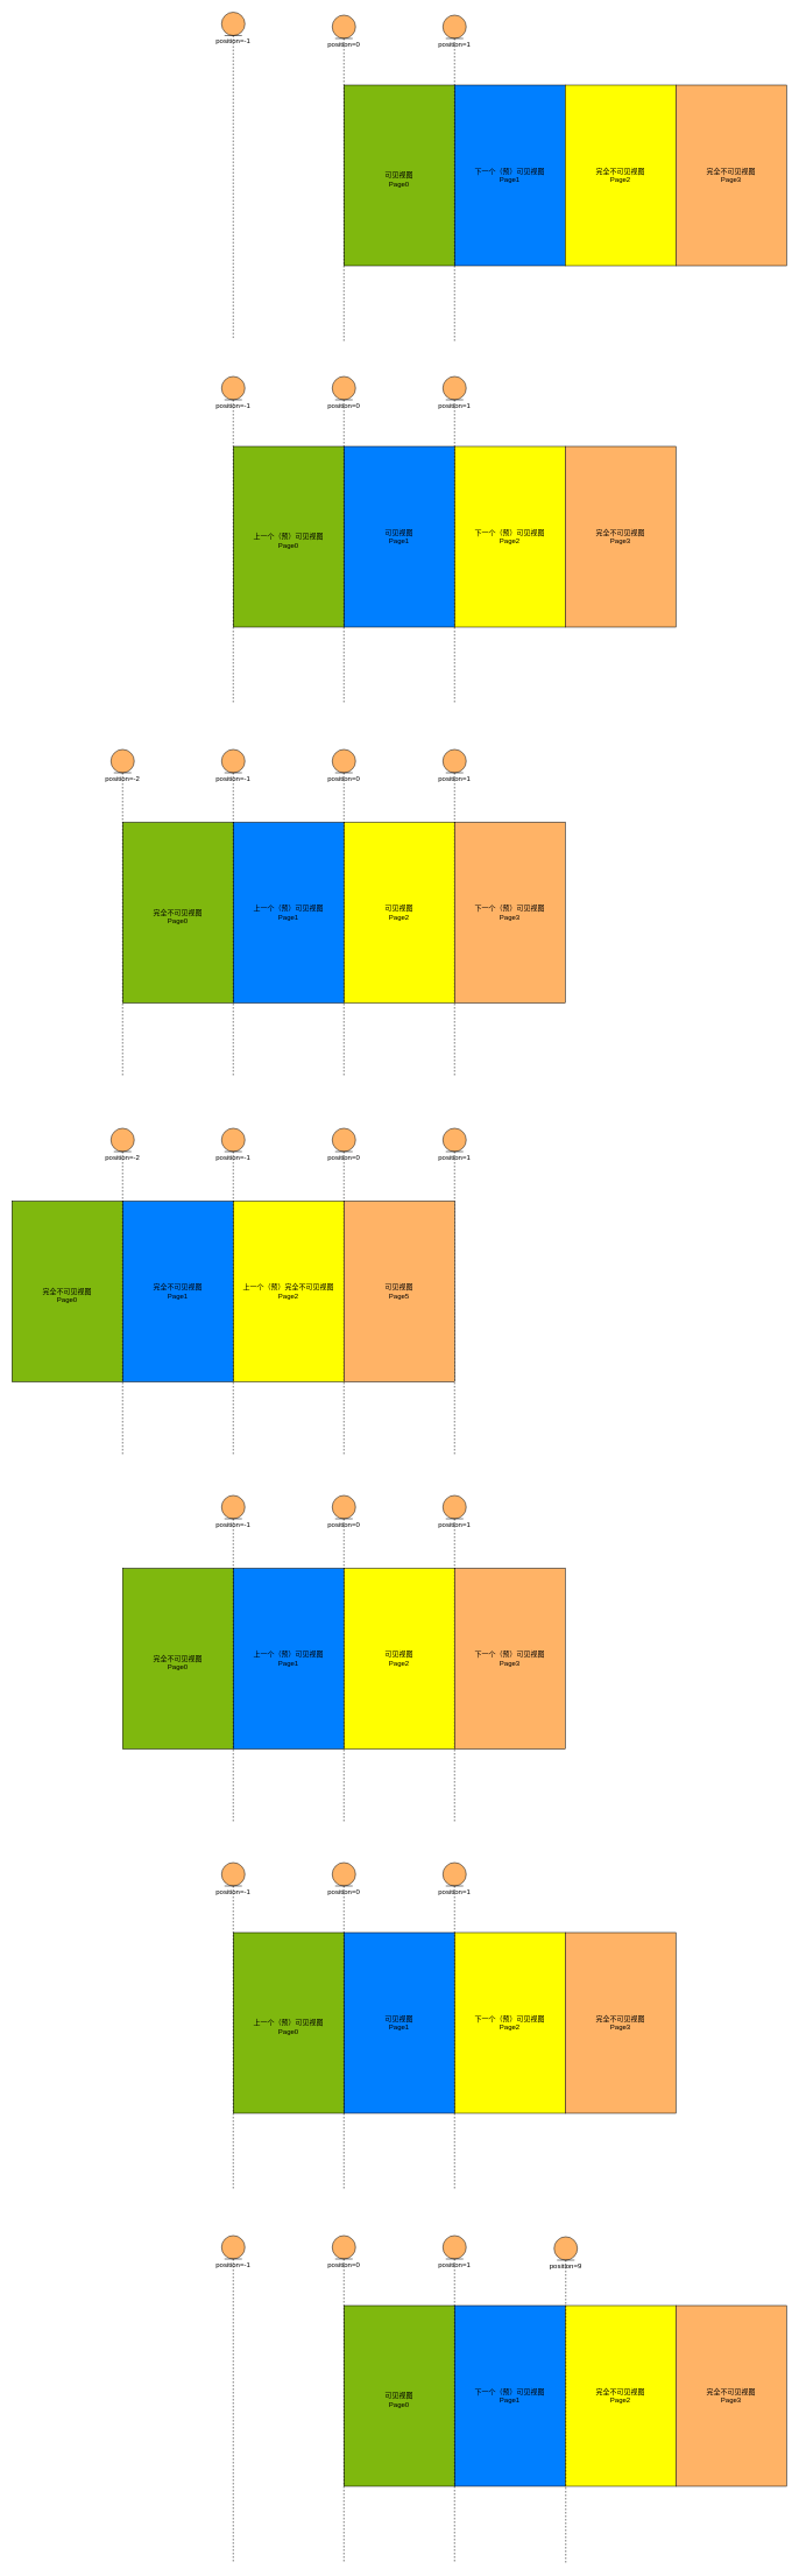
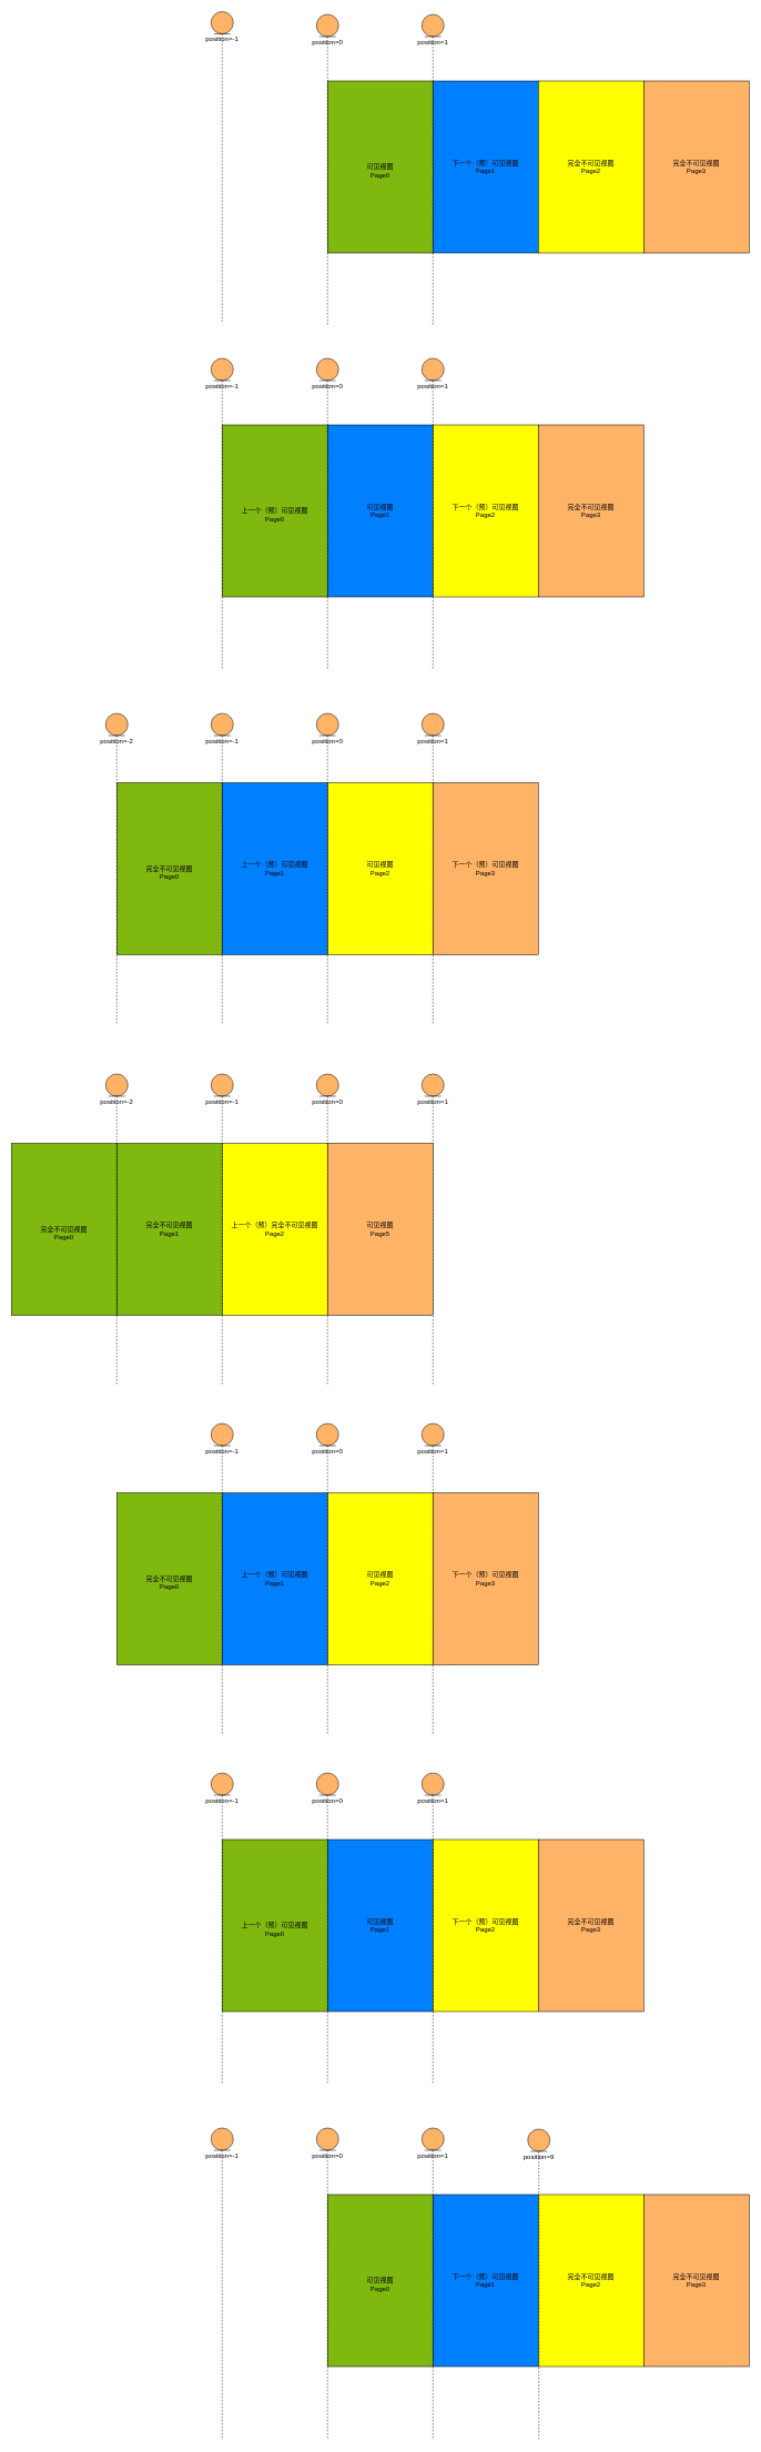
  <mxCell id="0" />
  <mxCell id="1" parent="0" />
  <mxCell id="2" value="&lt;br&gt;可见视图&lt;br&gt;Page0" style="rounded=0;whiteSpace=wrap;html=1;fillColor=#7FB80E;" vertex="1" parent="1"><mxGeometry x="590" y="145" width="190" height="310" as="geometry" /></mxCell>
  <mxCell id="3" value="下一个（预）可见视图&lt;br&gt;Page1" style="rounded=0;whiteSpace=wrap;html=1;fillColor=#007FFF;" vertex="1" parent="1"><mxGeometry x="780" y="145" width="190" height="310" as="geometry" /></mxCell>
  <mxCell id="4" value="完全不可见视图&lt;br&gt;Page2" style="rounded=0;whiteSpace=wrap;html=1;fillColor=#FFFF00;" vertex="1" parent="1"><mxGeometry x="970" y="145" width="190" height="310" as="geometry" /></mxCell>
  <mxCell id="5" value="position=0" style="shape=umlLifeline;participant=umlEntity;perimeter=lifelinePerimeter;whiteSpace=wrap;html=1;container=1;collapsible=0;recursiveResize=0;verticalAlign=top;spacingTop=36;outlineConnect=0;fillColor=#FFB366;" vertex="1" parent="1"><mxGeometry x="570" y="25" width="40" height="560" as="geometry" /></mxCell>
  <mxCell id="6" value="position=-1" style="shape=umlLifeline;participant=umlEntity;perimeter=lifelinePerimeter;whiteSpace=wrap;html=1;container=1;collapsible=0;recursiveResize=0;verticalAlign=top;spacingTop=36;outlineConnect=0;fillColor=#FFB366;" vertex="1" parent="1"><mxGeometry x="380" y="20" width="40" height="560" as="geometry" /></mxCell>
  <mxCell id="7" value="position=1" style="shape=umlLifeline;participant=umlEntity;perimeter=lifelinePerimeter;whiteSpace=wrap;html=1;container=1;collapsible=0;recursiveResize=0;verticalAlign=top;spacingTop=36;outlineConnect=0;fillColor=#FFB366;" vertex="1" parent="1"><mxGeometry x="760" y="25" width="40" height="560" as="geometry" /></mxCell>
  <mxCell id="8" value="&lt;br&gt;上一个（预）可见视图&lt;br&gt;Page0" style="rounded=0;whiteSpace=wrap;html=1;fillColor=#7FB80E;" vertex="1" parent="1"><mxGeometry x="400" y="765" width="190" height="310" as="geometry" /></mxCell>
  <mxCell id="9" value="可见视图&lt;br&gt;Page1" style="rounded=0;whiteSpace=wrap;html=1;fillColor=#007FFF;" vertex="1" parent="1"><mxGeometry x="590" y="765" width="190" height="310" as="geometry" /></mxCell>
  <mxCell id="10" value="下一个（预）可见视图&lt;br&gt;Page2" style="rounded=0;whiteSpace=wrap;html=1;fillColor=#FFFF00;" vertex="1" parent="1"><mxGeometry x="780" y="765" width="190" height="310" as="geometry" /></mxCell>
  <mxCell id="11" value="position=0" style="shape=umlLifeline;participant=umlEntity;perimeter=lifelinePerimeter;whiteSpace=wrap;html=1;container=1;collapsible=0;recursiveResize=0;verticalAlign=top;spacingTop=36;outlineConnect=0;fillColor=#FFB366;" vertex="1" parent="1"><mxGeometry x="570" y="645" width="40" height="560" as="geometry" /></mxCell>
  <mxCell id="12" value="position=-1" style="shape=umlLifeline;participant=umlEntity;perimeter=lifelinePerimeter;whiteSpace=wrap;html=1;container=1;collapsible=0;recursiveResize=0;verticalAlign=top;spacingTop=36;outlineConnect=0;fillColor=#FFB366;" vertex="1" parent="1"><mxGeometry x="380" y="645" width="40" height="560" as="geometry" /></mxCell>
  <mxCell id="13" value="position=1" style="shape=umlLifeline;participant=umlEntity;perimeter=lifelinePerimeter;whiteSpace=wrap;html=1;container=1;collapsible=0;recursiveResize=0;verticalAlign=top;spacingTop=36;outlineConnect=0;fillColor=#FFB366;" vertex="1" parent="1"><mxGeometry x="760" y="645" width="40" height="560" as="geometry" /></mxCell>
  <mxCell id="14" value="完全不可见视图&lt;br&gt;Page3" style="rounded=0;whiteSpace=wrap;html=1;fillColor=#FFB366;" vertex="1" parent="1"><mxGeometry x="1160" y="145" width="190" height="310" as="geometry" /></mxCell>
  <mxCell id="15" value="完全不可见视图&lt;br&gt;Page3" style="rounded=0;whiteSpace=wrap;html=1;fillColor=#FFB366;" vertex="1" parent="1"><mxGeometry x="970" y="765" width="190" height="310" as="geometry" /></mxCell>
  <mxCell id="16" value="&lt;br&gt;完全不可见视图&lt;br&gt;Page0" style="rounded=0;whiteSpace=wrap;html=1;fillColor=#7FB80E;" vertex="1" parent="1"><mxGeometry x="210" y="1410" width="190" height="310" as="geometry" /></mxCell>
  <mxCell id="17" value="上一个（预）可见视图&lt;br&gt;Page1" style="rounded=0;whiteSpace=wrap;html=1;fillColor=#007FFF;" vertex="1" parent="1"><mxGeometry x="400" y="1410" width="190" height="310" as="geometry" /></mxCell>
  <mxCell id="18" value="可见视图&lt;br&gt;Page2" style="rounded=0;whiteSpace=wrap;html=1;fillColor=#FFFF00;" vertex="1" parent="1"><mxGeometry x="590" y="1410" width="190" height="310" as="geometry" /></mxCell>
  <mxCell id="19" value="position=0" style="shape=umlLifeline;participant=umlEntity;perimeter=lifelinePerimeter;whiteSpace=wrap;html=1;container=1;collapsible=0;recursiveResize=0;verticalAlign=top;spacingTop=36;outlineConnect=0;fillColor=#FFB366;" vertex="1" parent="1"><mxGeometry x="570" y="1285" width="40" height="560" as="geometry" /></mxCell>
  <mxCell id="20" value="position=-1" style="shape=umlLifeline;participant=umlEntity;perimeter=lifelinePerimeter;whiteSpace=wrap;html=1;container=1;collapsible=0;recursiveResize=0;verticalAlign=top;spacingTop=36;outlineConnect=0;fillColor=#FFB366;" vertex="1" parent="1"><mxGeometry x="380" y="1285" width="40" height="560" as="geometry" /></mxCell>
  <mxCell id="21" value="position=1" style="shape=umlLifeline;participant=umlEntity;perimeter=lifelinePerimeter;whiteSpace=wrap;html=1;container=1;collapsible=0;recursiveResize=0;verticalAlign=top;spacingTop=36;outlineConnect=0;fillColor=#FFB366;" vertex="1" parent="1"><mxGeometry x="760" y="1285" width="40" height="560" as="geometry" /></mxCell>
  <mxCell id="22" value="下一个（预）可见视图&lt;br&gt;Page3" style="rounded=0;whiteSpace=wrap;html=1;fillColor=#FFB366;" vertex="1" parent="1"><mxGeometry x="780" y="1410" width="190" height="310" as="geometry" /></mxCell>
  <mxCell id="23" value="position=-2" style="shape=umlLifeline;participant=umlEntity;perimeter=lifelinePerimeter;whiteSpace=wrap;html=1;container=1;collapsible=0;recursiveResize=0;verticalAlign=top;spacingTop=36;outlineConnect=0;fillColor=#FFB366;" vertex="1" parent="1"><mxGeometry x="190" y="1285" width="40" height="560" as="geometry" /></mxCell>
  <mxCell id="24" value="&lt;br&gt;完全不可见视图&lt;br&gt;Page0" style="rounded=0;whiteSpace=wrap;html=1;fillColor=#7FB80E;" vertex="1" parent="1"><mxGeometry x="20" y="2060" width="190" height="310" as="geometry" /></mxCell>
- <mxCell id="25" value="完全不可见视图&lt;br&gt;Page1" style="rounded=0;whiteSpace=wrap;html=1;fillColor=#007FFF;" vertex="1" parent="1"><mxGeometry x="210" y="2060" width="190" height="310" as="geometry" /></mxCell>
+ <mxCell id="25" value="完全不可见视图&lt;br&gt;Page1" style="rounded=0;whiteSpace=wrap;html=1;fillColor=#7fb80e;" vertex="1" parent="1"><mxGeometry x="210" y="2060" width="190" height="310" as="geometry" /></mxCell>
  <mxCell id="26" value="上一个（预）完全不可见视图&lt;br&gt;Page2" style="rounded=0;whiteSpace=wrap;html=1;fillColor=#FFFF00;" vertex="1" parent="1"><mxGeometry x="400" y="2060" width="190" height="310" as="geometry" /></mxCell>
  <mxCell id="27" value="position=0" style="shape=umlLifeline;participant=umlEntity;perimeter=lifelinePerimeter;whiteSpace=wrap;html=1;container=1;collapsible=0;recursiveResize=0;verticalAlign=top;spacingTop=36;outlineConnect=0;fillColor=#FFB366;" vertex="1" parent="1"><mxGeometry x="570" y="1935" width="40" height="560" as="geometry" /></mxCell>
  <mxCell id="28" value="position=-1" style="shape=umlLifeline;participant=umlEntity;perimeter=lifelinePerimeter;whiteSpace=wrap;html=1;container=1;collapsible=0;recursiveResize=0;verticalAlign=top;spacingTop=36;outlineConnect=0;fillColor=#FFB366;" vertex="1" parent="1"><mxGeometry x="380" y="1935" width="40" height="560" as="geometry" /></mxCell>
  <mxCell id="29" value="position=1" style="shape=umlLifeline;participant=umlEntity;perimeter=lifelinePerimeter;whiteSpace=wrap;html=1;container=1;collapsible=0;recursiveResize=0;verticalAlign=top;spacingTop=36;outlineConnect=0;fillColor=#FFB366;" vertex="1" parent="1"><mxGeometry x="760" y="1935" width="40" height="560" as="geometry" /></mxCell>
  <mxCell id="30" value="可见视图&lt;br&gt;Page5" style="rounded=0;whiteSpace=wrap;html=1;fillColor=#FFB366;" vertex="1" parent="1"><mxGeometry x="590" y="2060" width="190" height="310" as="geometry" /></mxCell>
  <mxCell id="31" value="position=-2" style="shape=umlLifeline;participant=umlEntity;perimeter=lifelinePerimeter;whiteSpace=wrap;html=1;container=1;collapsible=0;recursiveResize=0;verticalAlign=top;spacingTop=36;outlineConnect=0;fillColor=#FFB366;" vertex="1" parent="1"><mxGeometry x="190" y="1935" width="40" height="560" as="geometry" /></mxCell>
  <mxCell id="32" value="&lt;br&gt;完全不可见视图&lt;br&gt;Page0" style="rounded=0;whiteSpace=wrap;html=1;fillColor=#7FB80E;" vertex="1" parent="1"><mxGeometry x="210" y="2690" width="190" height="310" as="geometry" /></mxCell>
  <mxCell id="33" value="上一个（预）可见视图&lt;br&gt;Page1" style="rounded=0;whiteSpace=wrap;html=1;fillColor=#007FFF;" vertex="1" parent="1"><mxGeometry x="400" y="2690" width="190" height="310" as="geometry" /></mxCell>
  <mxCell id="34" value="可见视图&lt;br&gt;Page2" style="rounded=0;whiteSpace=wrap;html=1;fillColor=#FFFF00;" vertex="1" parent="1"><mxGeometry x="590" y="2690" width="190" height="310" as="geometry" /></mxCell>
  <mxCell id="35" value="position=0" style="shape=umlLifeline;participant=umlEntity;perimeter=lifelinePerimeter;whiteSpace=wrap;html=1;container=1;collapsible=0;recursiveResize=0;verticalAlign=top;spacingTop=36;outlineConnect=0;fillColor=#FFB366;" vertex="1" parent="1"><mxGeometry x="570" y="2565" width="40" height="560" as="geometry" /></mxCell>
  <mxCell id="36" value="position=-1" style="shape=umlLifeline;participant=umlEntity;perimeter=lifelinePerimeter;whiteSpace=wrap;html=1;container=1;collapsible=0;recursiveResize=0;verticalAlign=top;spacingTop=36;outlineConnect=0;fillColor=#FFB366;" vertex="1" parent="1"><mxGeometry x="380" y="2565" width="40" height="560" as="geometry" /></mxCell>
  <mxCell id="37" value="position=1" style="shape=umlLifeline;participant=umlEntity;perimeter=lifelinePerimeter;whiteSpace=wrap;html=1;container=1;collapsible=0;recursiveResize=0;verticalAlign=top;spacingTop=36;outlineConnect=0;fillColor=#FFB366;" vertex="1" parent="1"><mxGeometry x="760" y="2565" width="40" height="560" as="geometry" /></mxCell>
  <mxCell id="38" value="下一个（预）可见视图&lt;br&gt;Page3" style="rounded=0;whiteSpace=wrap;html=1;fillColor=#FFB366;" vertex="1" parent="1"><mxGeometry x="780" y="2690" width="190" height="310" as="geometry" /></mxCell>
  <mxCell id="39" value="&lt;br&gt;上一个（预）可见视图&lt;br&gt;Page0" style="rounded=0;whiteSpace=wrap;html=1;fillColor=#7FB80E;" vertex="1" parent="1"><mxGeometry x="400" y="3315" width="190" height="310" as="geometry" /></mxCell>
  <mxCell id="40" value="可见视图&lt;br&gt;Page1" style="rounded=0;whiteSpace=wrap;html=1;fillColor=#007FFF;" vertex="1" parent="1"><mxGeometry x="590" y="3315" width="190" height="310" as="geometry" /></mxCell>
  <mxCell id="41" value="下一个（预）可见视图&lt;br&gt;Page2" style="rounded=0;whiteSpace=wrap;html=1;fillColor=#FFFF00;" vertex="1" parent="1"><mxGeometry x="780" y="3315" width="190" height="310" as="geometry" /></mxCell>
  <mxCell id="42" value="position=0" style="shape=umlLifeline;participant=umlEntity;perimeter=lifelinePerimeter;whiteSpace=wrap;html=1;container=1;collapsible=0;recursiveResize=0;verticalAlign=top;spacingTop=36;outlineConnect=0;fillColor=#FFB366;" vertex="1" parent="1"><mxGeometry x="570" y="3195" width="40" height="560" as="geometry" /></mxCell>
  <mxCell id="43" value="position=-1" style="shape=umlLifeline;participant=umlEntity;perimeter=lifelinePerimeter;whiteSpace=wrap;html=1;container=1;collapsible=0;recursiveResize=0;verticalAlign=top;spacingTop=36;outlineConnect=0;fillColor=#FFB366;" vertex="1" parent="1"><mxGeometry x="380" y="3195" width="40" height="560" as="geometry" /></mxCell>
  <mxCell id="44" value="position=1" style="shape=umlLifeline;participant=umlEntity;perimeter=lifelinePerimeter;whiteSpace=wrap;html=1;container=1;collapsible=0;recursiveResize=0;verticalAlign=top;spacingTop=36;outlineConnect=0;fillColor=#FFB366;" vertex="1" parent="1"><mxGeometry x="760" y="3195" width="40" height="560" as="geometry" /></mxCell>
  <mxCell id="45" value="完全不可见视图&lt;br&gt;Page3" style="rounded=0;whiteSpace=wrap;html=1;fillColor=#FFB366;" vertex="1" parent="1"><mxGeometry x="970" y="3315" width="190" height="310" as="geometry" /></mxCell>
  <mxCell id="46" value="&lt;br&gt;可见视图&lt;br&gt;Page0" style="rounded=0;whiteSpace=wrap;html=1;fillColor=#7FB80E;" vertex="1" parent="1"><mxGeometry x="590" y="3955" width="190" height="310" as="geometry" /></mxCell>
  <mxCell id="47" value="下一个（预）可见视图&lt;br&gt;Page1" style="rounded=0;whiteSpace=wrap;html=1;fillColor=#007FFF;" vertex="1" parent="1"><mxGeometry x="780" y="3955" width="190" height="310" as="geometry" /></mxCell>
  <mxCell id="48" value="完全不可见视图&lt;br&gt;Page2" style="rounded=0;whiteSpace=wrap;html=1;fillColor=#FFFF00;" vertex="1" parent="1"><mxGeometry x="970" y="3955" width="190" height="310" as="geometry" /></mxCell>
  <mxCell id="49" value="position=0" style="shape=umlLifeline;participant=umlEntity;perimeter=lifelinePerimeter;whiteSpace=wrap;html=1;container=1;collapsible=0;recursiveResize=0;verticalAlign=top;spacingTop=36;outlineConnect=0;fillColor=#FFB366;" vertex="1" parent="1"><mxGeometry x="570" y="3835" width="40" height="560" as="geometry" /></mxCell>
  <mxCell id="50" value="position=-1" style="shape=umlLifeline;participant=umlEntity;perimeter=lifelinePerimeter;whiteSpace=wrap;html=1;container=1;collapsible=0;recursiveResize=0;verticalAlign=top;spacingTop=36;outlineConnect=0;fillColor=#FFB366;" vertex="1" parent="1"><mxGeometry x="380" y="3835" width="40" height="560" as="geometry" /></mxCell>
  <mxCell id="51" value="position=1" style="shape=umlLifeline;participant=umlEntity;perimeter=lifelinePerimeter;whiteSpace=wrap;html=1;container=1;collapsible=0;recursiveResize=0;verticalAlign=top;spacingTop=36;outlineConnect=0;fillColor=#FFB366;" vertex="1" parent="1"><mxGeometry x="760" y="3835" width="40" height="560" as="geometry" /></mxCell>
  <mxCell id="52" value="完全不可见视图&lt;br&gt;Page3" style="rounded=0;whiteSpace=wrap;html=1;fillColor=#FFB366;" vertex="1" parent="1"><mxGeometry x="1160" y="3955" width="190" height="310" as="geometry" /></mxCell>
  <mxCell id="53" value="position=9" style="shape=umlLifeline;participant=umlEntity;perimeter=lifelinePerimeter;whiteSpace=wrap;html=1;container=1;collapsible=0;recursiveResize=0;verticalAlign=top;spacingTop=36;outlineConnect=0;fillColor=#FFB366;" vertex="1" parent="1"><mxGeometry x="951" y="3837" width="40" height="560" as="geometry" /></mxCell>
